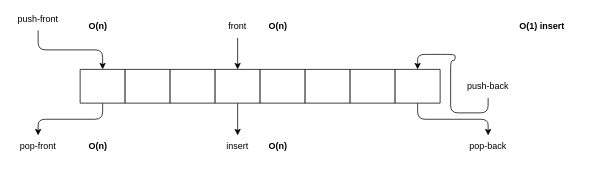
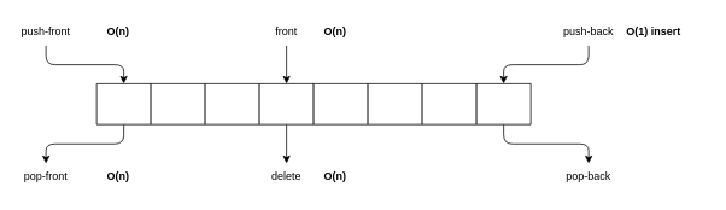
  <mxCell id="0" />
  <mxCell id="1" parent="0" />
  <mxCell id="2" style="edgeStyle=orthogonalEdgeStyle;rounded=1;orthogonalLoop=1;jettySize=auto;html=1;exitX=0.5;exitY=1;exitDx=0;exitDy=0;exitPerimeter=0;curved=0;" edge="1" parent="1" source="3" target="15"><mxGeometry relative="1" as="geometry" /></mxCell>
  <mxCell id="3" value="&lt;div style=&quot;font-size: 1px&quot;&gt;&lt;font style=&quot;font-size:14.11px;font-family:Calibri;color:#000000;direction:ltr;letter-spacing:0px;line-height:120%;opacity:1&quot;&gt;&lt;br&gt;&lt;/font&gt;&lt;/div&gt;" style="verticalAlign=middle;align=center;overflow=width;vsdxID=1;fillColor=#ffffff;gradientColor=none;shape=stencil(nZBLDoAgDERP0z3SIyjew0SURgSD+Lu9kMZoXLhwN9O+tukAlrNpJg1SzDH4QW/URgNYgZTkjA4UkwJUgGXng+6DX1zLfmoymdXo17xh5zmRJ6Q42BWCfc2oJfdAr+Yv+AP9Cb7OJ3H/2JG1HNGz/84klThPVCc=);strokeColor=#000000;points=[[0.5,0,0,0,0],[0.5,1,0,0,0]];labelBackgroundColor=none;rounded=0;html=1;whiteSpace=wrap;" vertex="1" parent="1"><mxGeometry x="106" y="92" width="60" height="45" as="geometry" /></mxCell>
  <mxCell id="4" value="&lt;div style=&quot;font-size: 1px&quot;&gt;&lt;font style=&quot;font-size:14.11px;font-family:Calibri;color:#000000;direction:ltr;letter-spacing:0px;line-height:120%;opacity:1&quot;&gt;&lt;br&gt;&lt;/font&gt;&lt;/div&gt;" style="verticalAlign=middle;align=center;overflow=width;vsdxID=2;fillColor=#ffffff;gradientColor=none;shape=stencil(nZBLDoAgDERP0z3SIyjew0SURgSD+Lu9kMZoXLhwN9O+tukAlrNpJg1SzDH4QW/URgNYgZTkjA4UkwJUgGXng+6DX1zLfmoymdXo17xh5zmRJ6Q42BWCfc2oJfdAr+Yv+AP9Cb7OJ3H/2JG1HNGz/84klThPVCc=);strokeColor=#000000;points=[[1,0.5,0],[0.5,0,0],[0.5,0.5,0],[0.5,0.5,0]];labelBackgroundColor=none;rounded=0;html=1;whiteSpace=wrap;" vertex="1" parent="1"><mxGeometry x="166" y="92" width="60" height="45" as="geometry" /></mxCell>
  <mxCell id="5" value="&lt;div style=&quot;font-size: 1px&quot;&gt;&lt;font style=&quot;font-size:14.11px;font-family:Calibri;color:#000000;direction:ltr;letter-spacing:0px;line-height:120%;opacity:1&quot;&gt;&lt;br&gt;&lt;/font&gt;&lt;/div&gt;" style="verticalAlign=middle;align=center;overflow=width;vsdxID=3;fillColor=#ffffff;gradientColor=none;shape=stencil(nZBLDoAgDERP0z3SIyjew0SURgSD+Lu9kMZoXLhwN9O+tukAlrNpJg1SzDH4QW/URgNYgZTkjA4UkwJUgGXng+6DX1zLfmoymdXo17xh5zmRJ6Q42BWCfc2oJfdAr+Yv+AP9Cb7OJ3H/2JG1HNGz/84klThPVCc=);strokeColor=#000000;points=[[1,0.5,0],[0.5,0,0],[0.5,0.5,0],[0.5,0.5,0]];labelBackgroundColor=none;rounded=0;html=1;whiteSpace=wrap;" vertex="1" parent="1"><mxGeometry x="226" y="92" width="60" height="45" as="geometry" /></mxCell>
  <mxCell id="6" style="edgeStyle=orthogonalEdgeStyle;rounded=0;orthogonalLoop=1;jettySize=auto;html=1;exitX=0.5;exitY=1;exitDx=0;exitDy=0;exitPerimeter=0;entryX=0.5;entryY=0;entryDx=0;entryDy=0;" edge="1" parent="1" source="7" target="21"><mxGeometry relative="1" as="geometry" /></mxCell>
  <mxCell id="7" value="&lt;div style=&quot;font-size: 1px&quot;&gt;&lt;font style=&quot;font-size:14.11px;font-family:Calibri;color:#000000;direction:ltr;letter-spacing:0px;line-height:120%;opacity:1&quot;&gt;&lt;br&gt;&lt;/font&gt;&lt;/div&gt;" style="verticalAlign=middle;align=center;overflow=width;vsdxID=4;fillColor=#ffffff;gradientColor=none;shape=stencil(nZBLDoAgDERP0z3SIyjew0SURgSD+Lu9kMZoXLhwN9O+tukAlrNpJg1SzDH4QW/URgNYgZTkjA4UkwJUgGXng+6DX1zLfmoymdXo17xh5zmRJ6Q42BWCfc2oJfdAr+Yv+AP9Cb7OJ3H/2JG1HNGz/84klThPVCc=);strokeColor=#000000;points=[[0.5,0,0,0,0],[0.5,0.5,0,0,0],[0.5,1,0,0,0],[1,0.5,0,0,0]];labelBackgroundColor=none;rounded=0;html=1;whiteSpace=wrap;" vertex="1" parent="1"><mxGeometry x="286" y="92" width="60" height="45" as="geometry" /></mxCell>
  <mxCell id="8" value="&lt;div style=&quot;font-size: 1px&quot;&gt;&lt;font style=&quot;font-size:14.11px;font-family:Calibri;color:#000000;direction:ltr;letter-spacing:0px;line-height:120%;opacity:1&quot;&gt;&lt;br&gt;&lt;/font&gt;&lt;/div&gt;" style="verticalAlign=middle;align=center;overflow=width;vsdxID=5;fillColor=#ffffff;gradientColor=none;shape=stencil(nZBLDoAgDERP0z3SIyjew0SURgSD+Lu9kMZoXLhwN9O+tukAlrNpJg1SzDH4QW/URgNYgZTkjA4UkwJUgGXng+6DX1zLfmoymdXo17xh5zmRJ6Q42BWCfc2oJfdAr+Yv+AP9Cb7OJ3H/2JG1HNGz/84klThPVCc=);strokeColor=#000000;points=[[1,0.5,0],[0.5,0,0],[0.5,0.5,0],[0.5,0.5,0]];labelBackgroundColor=none;rounded=0;html=1;whiteSpace=wrap;" vertex="1" parent="1"><mxGeometry x="346" y="92" width="60" height="45" as="geometry" /></mxCell>
  <mxCell id="9" value="&lt;div style=&quot;font-size: 1px&quot;&gt;&lt;font style=&quot;font-size: 14.11px; font-family: Calibri; direction: ltr; letter-spacing: 0px; line-height: 120%; opacity: 1;&quot;&gt;&lt;b style=&quot;&quot;&gt;&lt;br&gt;&lt;/b&gt;&lt;/font&gt;&lt;/div&gt;" style="verticalAlign=middle;align=center;overflow=width;vsdxID=6;fillColor=#ffffff;gradientColor=none;shape=stencil(nZBLDoAgDERP0z3SIyjew0SURgSD+Lu9kMZoXLhwN9O+tukAlrNpJg1SzDH4QW/URgNYgZTkjA4UkwJUgGXng+6DX1zLfmoymdXo17xh5zmRJ6Q42BWCfc2oJfdAr+Yv+AP9Cb7OJ3H/2JG1HNGz/84klThPVCc=);strokeColor=#000000;points=[[1,0.5,0],[0.5,0,0],[0.5,0.5,0],[0.5,0.5,0]];labelBackgroundColor=none;rounded=0;html=1;whiteSpace=wrap;fontColor=default;" vertex="1" parent="1"><mxGeometry x="406" y="92" width="60" height="45" as="geometry" /></mxCell>
  <mxCell id="10" value="&lt;div style=&quot;font-size: 1px&quot;&gt;&lt;font style=&quot;font-size: 14.11px; font-family: Calibri; direction: ltr; letter-spacing: 0px; line-height: 120%; opacity: 1;&quot;&gt;&lt;br&gt;&lt;/font&gt;&lt;/div&gt;" style="verticalAlign=middle;align=center;overflow=width;vsdxID=7;fillColor=#ffffff;gradientColor=none;shape=stencil(nZBLDoAgDERP0z3SIyjew0SURgSD+Lu9kMZoXLhwN9O+tukAlrNpJg1SzDH4QW/URgNYgZTkjA4UkwJUgGXng+6DX1zLfmoymdXo17xh5zmRJ6Q42BWCfc2oJfdAr+Yv+AP9Cb7OJ3H/2JG1HNGz/84klThPVCc=);strokeColor=#000000;points=[[1,0.5,0],[0.5,0,0],[0.5,0.5,0],[0.5,0.5,0]];labelBackgroundColor=none;rounded=0;html=1;whiteSpace=wrap;fontColor=#D5E8D4;" vertex="1" parent="1"><mxGeometry x="466" y="92" width="60" height="45" as="geometry" /></mxCell>
  <mxCell id="11" style="edgeStyle=orthogonalEdgeStyle;rounded=1;orthogonalLoop=1;jettySize=auto;html=1;exitX=0.5;exitY=1;exitDx=0;exitDy=0;exitPerimeter=0;entryX=0.5;entryY=0;entryDx=0;entryDy=0;curved=0;" edge="1" parent="1" source="12" target="18"><mxGeometry relative="1" as="geometry" /></mxCell>
  <mxCell id="12" value="&lt;div style=&quot;font-size: 1px&quot;&gt;&lt;font style=&quot;font-size: 14.11px; font-family: Calibri; direction: ltr; letter-spacing: 0px; line-height: 120%; opacity: 1;&quot;&gt;&lt;br&gt;&lt;/font&gt;&lt;/div&gt;" style="verticalAlign=middle;align=center;overflow=width;vsdxID=8;fillColor=#ffffff;gradientColor=none;shape=stencil(nZBLDoAgDERP0z3SIyjew0SURgSD+Lu9kMZoXLhwN9O+tukAlrNpJg1SzDH4QW/URgNYgZTkjA4UkwJUgGXng+6DX1zLfmoymdXo17xh5zmRJ6Q42BWCfc2oJfdAr+Yv+AP9Cb7OJ3H/2JG1HNGz/84klThPVCc=);strokeColor=#000000;points=[[0.5,0,0,0,0],[0.5,1,0,0,0]];labelBackgroundColor=none;rounded=0;html=1;whiteSpace=wrap;fontColor=#D5E8D4;" vertex="1" parent="1"><mxGeometry x="526" y="92" width="60" height="45" as="geometry" /></mxCell>
- <mxCell id="13" value="push-front" style="text;strokeColor=none;align=center;fillColor=none;html=1;verticalAlign=middle;whiteSpace=wrap;rounded=0;" vertex="1" parent="1"><mxGeometry x="20" y="10" width="60" height="30" as="geometry" /></mxCell>
+ <mxCell id="13" value="push-front" style="text;strokeColor=none;align=center;fillColor=none;html=1;verticalAlign=middle;whiteSpace=wrap;rounded=0;" vertex="1" parent="1"><mxGeometry x="20" y="20" width="60" height="30" as="geometry" /></mxCell>
  <mxCell id="14" style="edgeStyle=orthogonalEdgeStyle;rounded=1;orthogonalLoop=1;jettySize=auto;html=1;exitX=0.5;exitY=1;exitDx=0;exitDy=0;curved=0;entryX=0.5;entryY=0;entryDx=0;entryDy=0;entryPerimeter=0;" edge="1" parent="1" source="13" target="3"><mxGeometry relative="1" as="geometry"><mxPoint x="90" y="110" as="targetPoint" /></mxGeometry></mxCell>
  <mxCell id="15" value="pop-front" style="text;strokeColor=none;align=center;fillColor=none;html=1;verticalAlign=middle;whiteSpace=wrap;rounded=0;" vertex="1" parent="1"><mxGeometry x="20" y="180" width="60" height="30" as="geometry" /></mxCell>
- <mxCell id="16" value="push-back" style="text;strokeColor=none;align=center;fillColor=none;html=1;verticalAlign=middle;whiteSpace=wrap;rounded=0;" vertex="1" parent="1"><mxGeometry x="620" y="100" width="60" height="30" as="geometry" /></mxCell>
+ <mxCell id="16" value="push-back" style="text;strokeColor=none;align=center;fillColor=none;html=1;verticalAlign=middle;whiteSpace=wrap;rounded=0;" vertex="1" parent="1"><mxGeometry x="620" y="20" width="60" height="30" as="geometry" /></mxCell>
  <mxCell id="17" style="edgeStyle=orthogonalEdgeStyle;rounded=1;orthogonalLoop=1;jettySize=auto;html=1;exitX=0.5;exitY=1;exitDx=0;exitDy=0;entryX=0.5;entryY=0;entryDx=0;entryDy=0;entryPerimeter=0;curved=0;" edge="1" parent="1" source="16" target="12"><mxGeometry relative="1" as="geometry" /></mxCell>
  <mxCell id="18" value="pop-back" style="text;strokeColor=none;align=center;fillColor=none;html=1;verticalAlign=middle;whiteSpace=wrap;rounded=0;" vertex="1" parent="1"><mxGeometry x="620" y="180" width="60" height="30" as="geometry" /></mxCell>
  <mxCell id="19" value="front" style="text;strokeColor=none;align=center;fillColor=none;html=1;verticalAlign=middle;whiteSpace=wrap;rounded=0;" vertex="1" parent="1"><mxGeometry x="286" y="20" width="60" height="30" as="geometry" /></mxCell>
  <mxCell id="20" style="edgeStyle=orthogonalEdgeStyle;rounded=0;orthogonalLoop=1;jettySize=auto;html=1;exitX=0.5;exitY=1;exitDx=0;exitDy=0;entryX=0.5;entryY=0;entryDx=0;entryDy=0;entryPerimeter=0;" edge="1" parent="1" source="19" target="7"><mxGeometry relative="1" as="geometry" /></mxCell>
- <mxCell id="21" value="insert" style="text;strokeColor=none;align=center;fillColor=none;html=1;verticalAlign=middle;whiteSpace=wrap;rounded=0;" vertex="1" parent="1"><mxGeometry x="286" y="180" width="60" height="30" as="geometry" /></mxCell>
+ <mxCell id="21" value="delete" style="text;strokeColor=none;align=center;fillColor=none;html=1;verticalAlign=middle;whiteSpace=wrap;rounded=0;" vertex="1" parent="1"><mxGeometry x="286" y="180" width="60" height="30" as="geometry" /></mxCell>
  <mxCell id="22" value="&lt;b&gt;O(n)&lt;/b&gt;" style="text;strokeColor=none;align=center;fillColor=none;html=1;verticalAlign=middle;whiteSpace=wrap;rounded=0;" vertex="1" parent="1"><mxGeometry x="100" y="20" width="60" height="30" as="geometry" /></mxCell>
  <mxCell id="23" value="&lt;b&gt;O(n)&lt;/b&gt;" style="text;strokeColor=none;align=center;fillColor=none;html=1;verticalAlign=middle;whiteSpace=wrap;rounded=0;" vertex="1" parent="1"><mxGeometry x="100" y="180" width="60" height="30" as="geometry" /></mxCell>
  <mxCell id="24" value="&lt;b&gt;O(n)&lt;/b&gt;" style="text;strokeColor=none;align=center;fillColor=none;html=1;verticalAlign=middle;whiteSpace=wrap;rounded=0;" vertex="1" parent="1"><mxGeometry x="340" y="20" width="60" height="30" as="geometry" /></mxCell>
  <mxCell id="25" value="&lt;b&gt;O(n)&lt;/b&gt;" style="text;strokeColor=none;align=center;fillColor=none;html=1;verticalAlign=middle;whiteSpace=wrap;rounded=0;" vertex="1" parent="1"><mxGeometry x="340" y="180" width="60" height="30" as="geometry" /></mxCell>
  <mxCell id="26" value="&lt;b&gt;O(1) insert&lt;/b&gt;" style="text;strokeColor=none;align=left;fillColor=none;html=1;verticalAlign=middle;whiteSpace=wrap;rounded=0;" vertex="1" parent="1"><mxGeometry x="690" y="20" width="90" height="30" as="geometry" /></mxCell>
